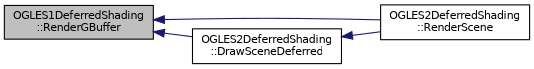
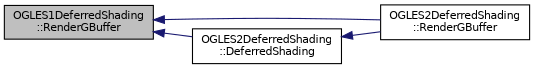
  digraph {
    rankdir=LR
    node [color=black fillcolor=white fontname=Helvetica fontsize=10 shape=record style=filled]
    edge [color=midnightblue dir=back fontname=Helvetica fontsize=10 labelfontname=Helvetica labelfontsize=10 style=solid]
    n1 [fillcolor=grey75 fontcolor=black height=0.2 label="OGLES1DeferredShading\l::RenderGBuffer" width=0.4]
-   n2 [height=0.2 label="OGLES2DeferredShading\l::RenderScene" width=0.4]
-   n3 [height=0.2 label="OGLES2DeferredShading\l::DrawSceneDeferred" width=0.4]
+   n2 [height=0.2 label="OGLES2DeferredShading\l::RenderGBuffer" width=0.4]
+   n3 [height=0.2 label="OGLES2DeferredShading\l::DeferredShading" width=0.4]
    n1 -> n2
    n1 -> n3
    n3 -> n2
  }
